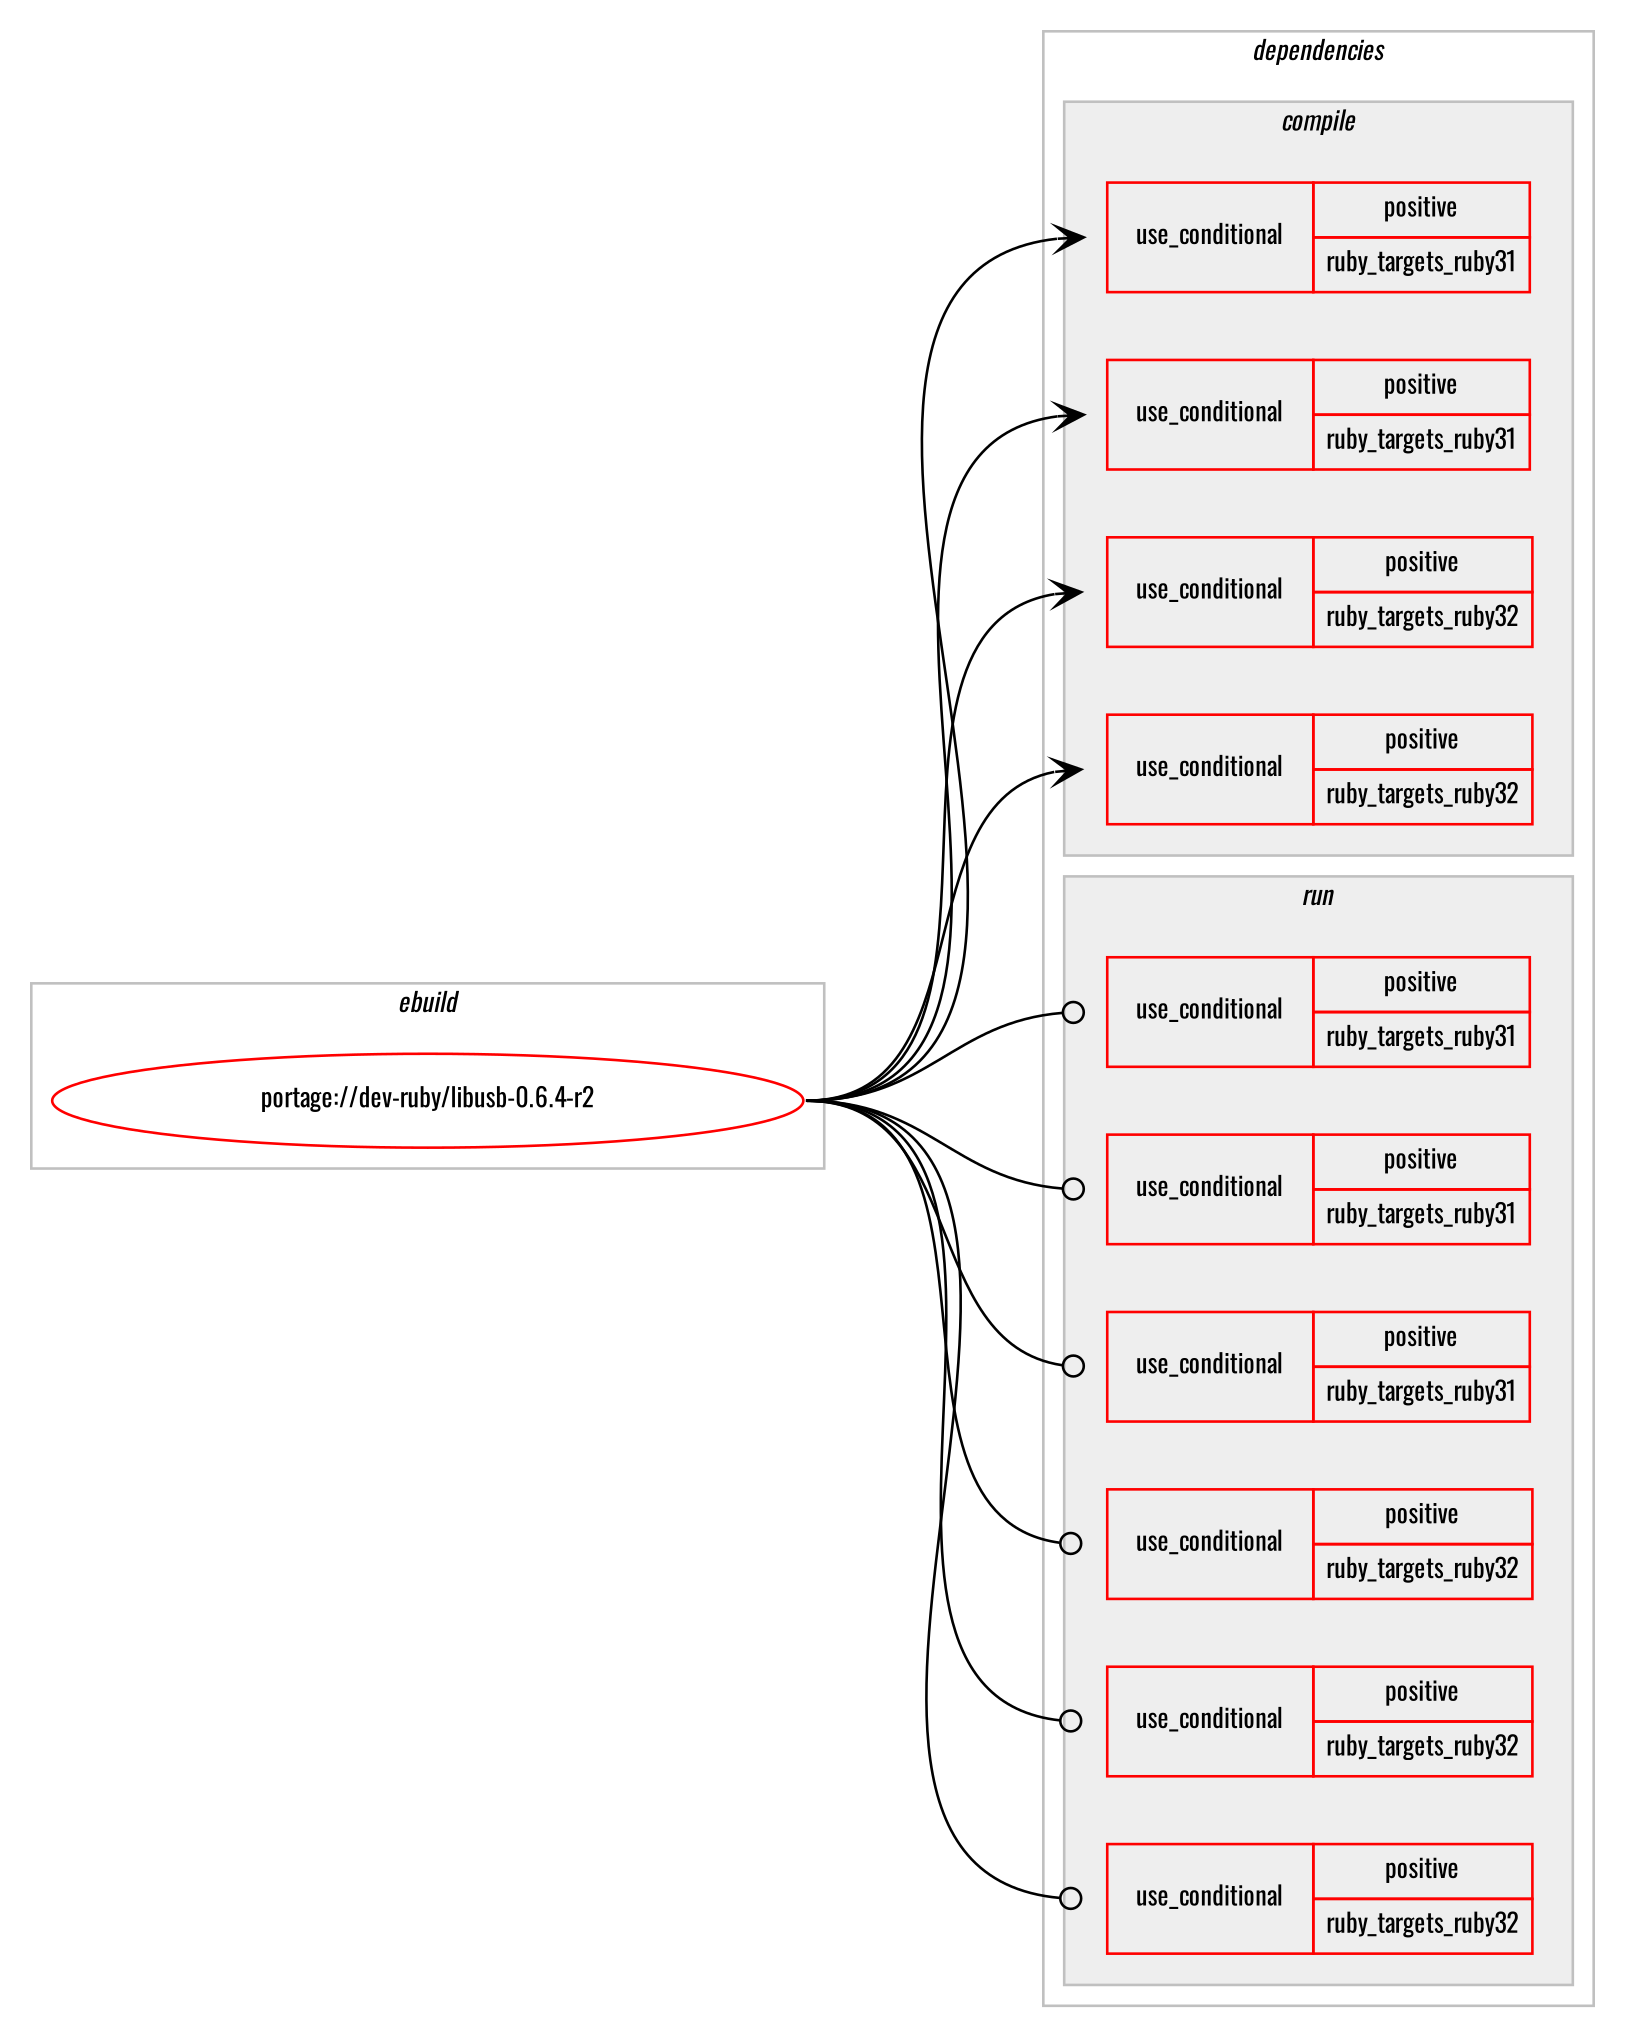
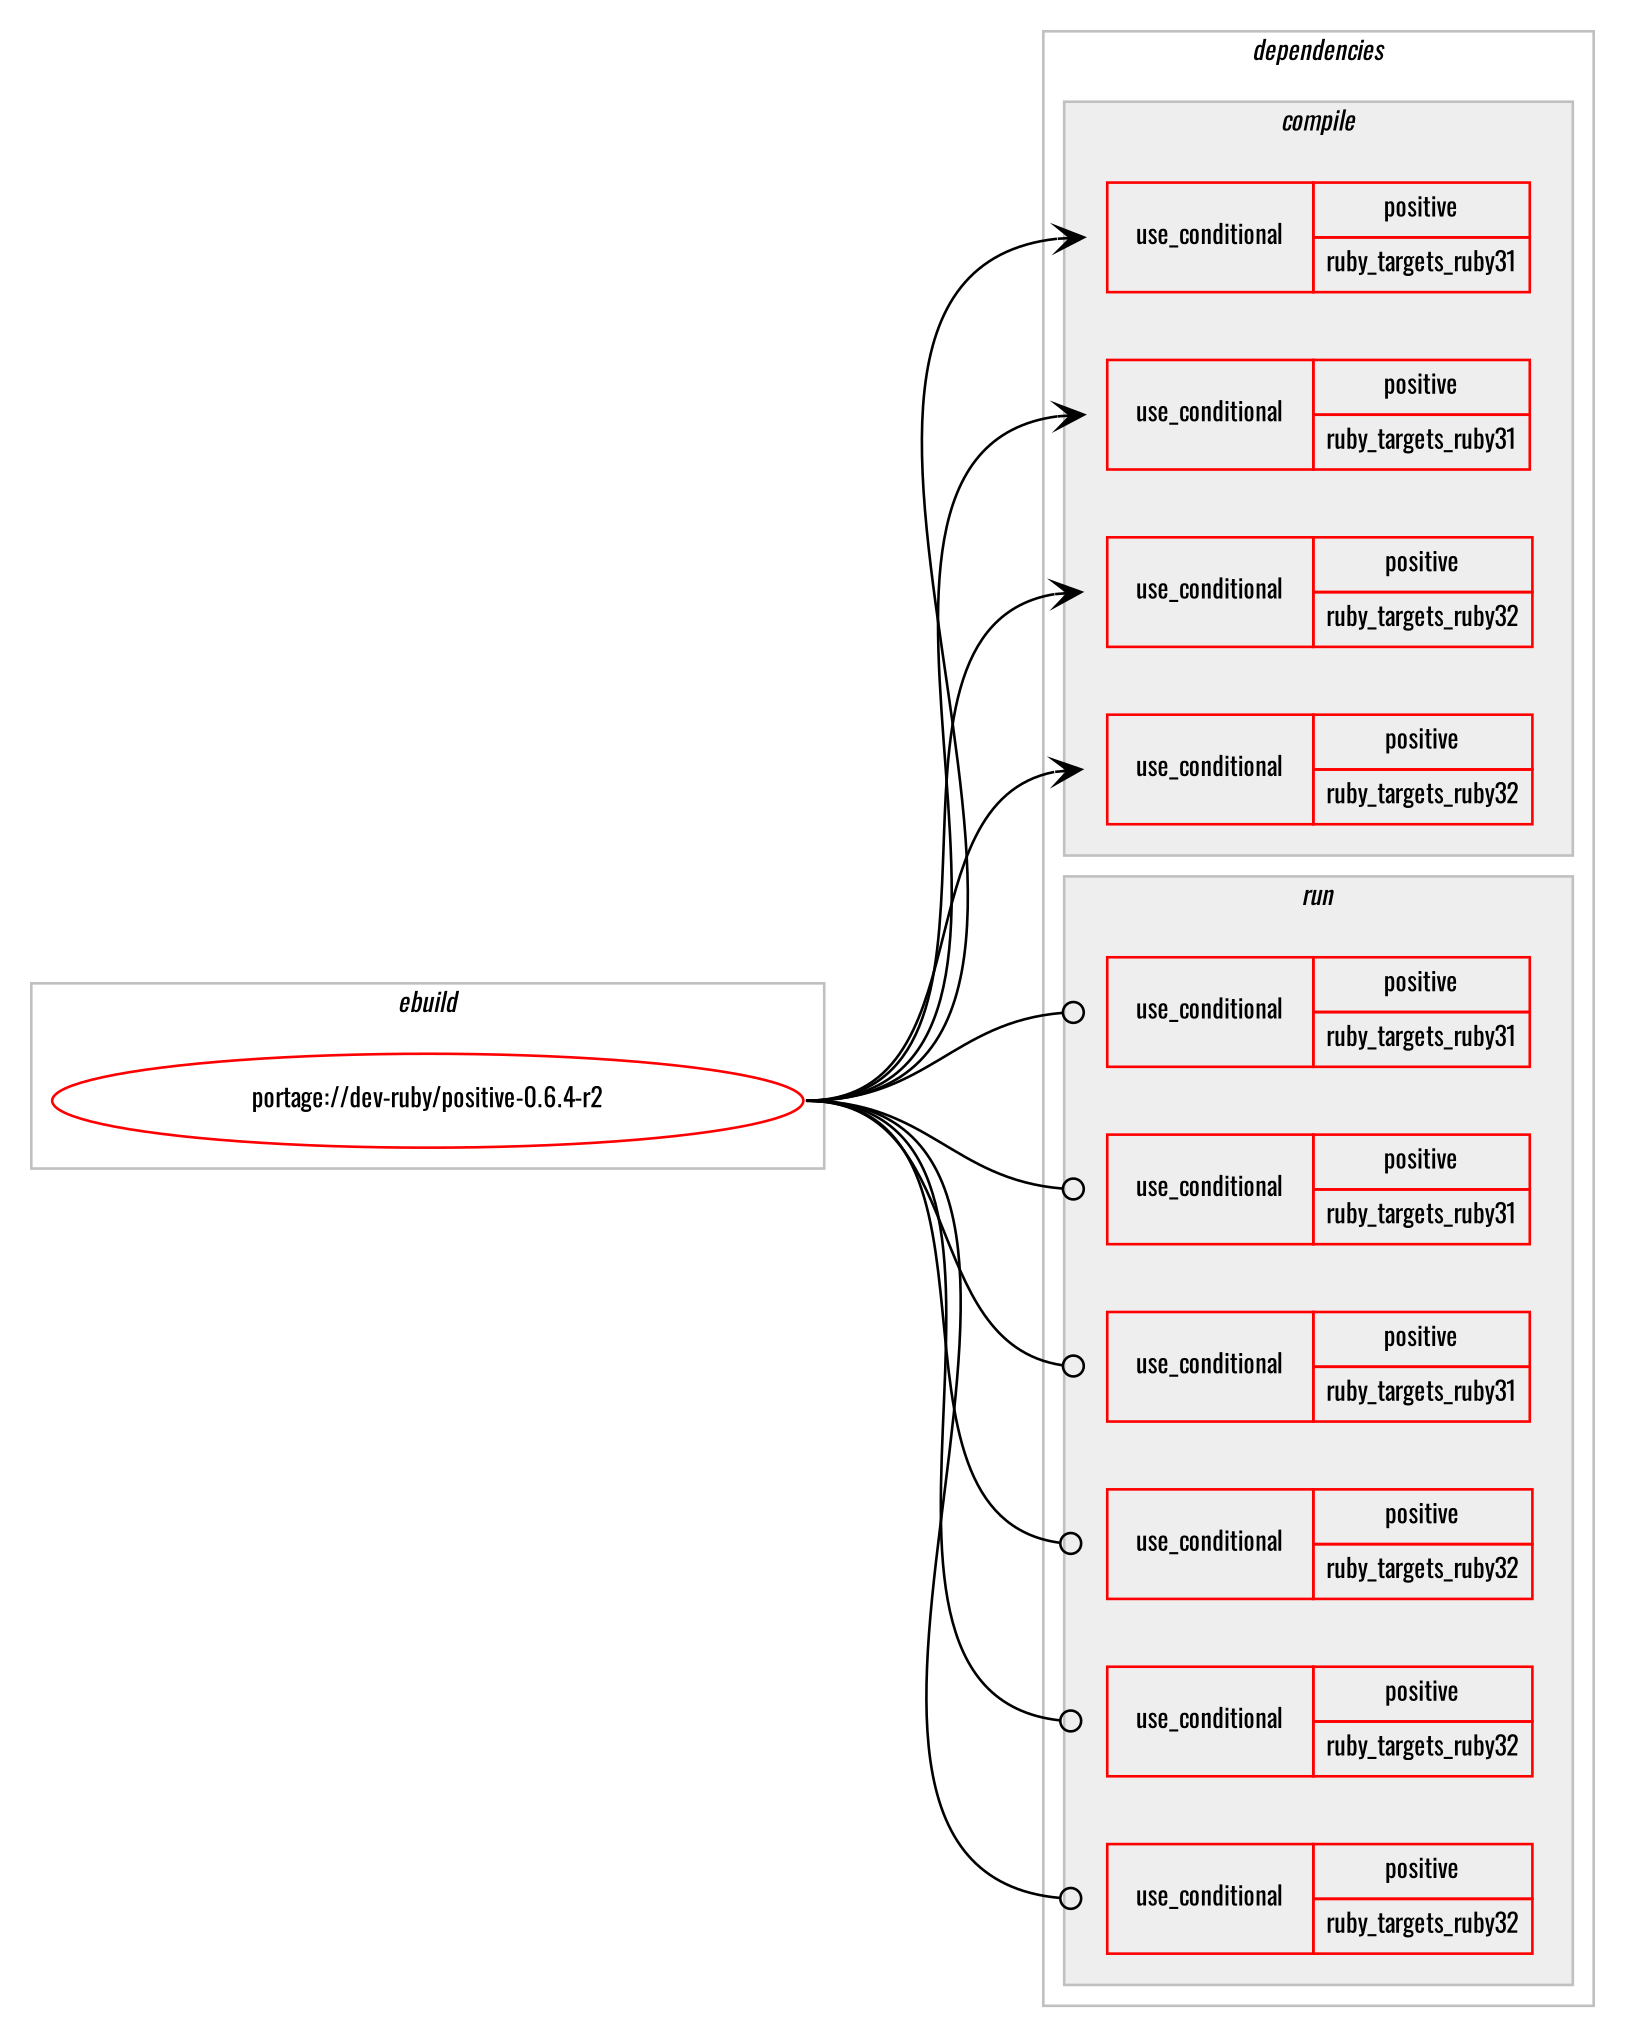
  digraph {
    compound=true
    concentrate=true
    fontname=Oswald
    fontsize=10
    newrank=true
    rankdir=LR
    ranksep=1.5
    node [color=red fontname=Oswald fontsize=10 shape=none]
    edge [arrowhead=odot headport=w style=solid tailport=e weight=20 fontname=Oswald]
-   n1 [label="portage://dev-ruby/libusb-0.6.4-r2" width=4 shape=""]
+   n1 [label="portage://dev-ruby/positive-0.6.4-r2" width=4 shape=""]
    n2 [label=<<TABLE BORDER="0" CELLBORDER="1" CELLSPACING="0" CELLPADDING="4"><TR><TD ROWSPAN="3" CELLPADDING="10">use_conditional</TD></TR><TR><TD>positive</TD></TR><TR><TD>ruby_targets_ruby31</TD></TR></TABLE>>]
    n3 [label=<<TABLE BORDER="0" CELLBORDER="1" CELLSPACING="0" CELLPADDING="4"><TR><TD ROWSPAN="3" CELLPADDING="10">use_conditional</TD></TR><TR><TD>positive</TD></TR><TR><TD>ruby_targets_ruby31</TD></TR></TABLE>>]
    n4 [label=<<TABLE BORDER="0" CELLBORDER="1" CELLSPACING="0" CELLPADDING="4"><TR><TD ROWSPAN="3" CELLPADDING="10">use_conditional</TD></TR><TR><TD>positive</TD></TR><TR><TD>ruby_targets_ruby32</TD></TR></TABLE>>]
    n5 [label=<<TABLE BORDER="0" CELLBORDER="1" CELLSPACING="0" CELLPADDING="4"><TR><TD ROWSPAN="3" CELLPADDING="10">use_conditional</TD></TR><TR><TD>positive</TD></TR><TR><TD>ruby_targets_ruby32</TD></TR></TABLE>>]
    n6 [label=<<TABLE BORDER="0" CELLBORDER="1" CELLSPACING="0" CELLPADDING="4"><TR><TD ROWSPAN="3" CELLPADDING="10">use_conditional</TD></TR><TR><TD>positive</TD></TR><TR><TD>ruby_targets_ruby31</TD></TR></TABLE>>]
    n7 [label=<<TABLE BORDER="0" CELLBORDER="1" CELLSPACING="0" CELLPADDING="4"><TR><TD ROWSPAN="3" CELLPADDING="10">use_conditional</TD></TR><TR><TD>positive</TD></TR><TR><TD>ruby_targets_ruby31</TD></TR></TABLE>>]
    n8 [label=<<TABLE BORDER="0" CELLBORDER="1" CELLSPACING="0" CELLPADDING="4"><TR><TD ROWSPAN="3" CELLPADDING="10">use_conditional</TD></TR><TR><TD>positive</TD></TR><TR><TD>ruby_targets_ruby31</TD></TR></TABLE>>]
    n9 [label=<<TABLE BORDER="0" CELLBORDER="1" CELLSPACING="0" CELLPADDING="4"><TR><TD ROWSPAN="3" CELLPADDING="10">use_conditional</TD></TR><TR><TD>positive</TD></TR><TR><TD>ruby_targets_ruby32</TD></TR></TABLE>>]
    n10 [label=<<TABLE BORDER="0" CELLBORDER="1" CELLSPACING="0" CELLPADDING="4"><TR><TD ROWSPAN="3" CELLPADDING="10">use_conditional</TD></TR><TR><TD>positive</TD></TR><TR><TD>ruby_targets_ruby32</TD></TR></TABLE>>]
    n11 [label=<<TABLE BORDER="0" CELLBORDER="1" CELLSPACING="0" CELLPADDING="4"><TR><TD ROWSPAN="3" CELLPADDING="10">use_conditional</TD></TR><TR><TD>positive</TD></TR><TR><TD>ruby_targets_ruby32</TD></TR></TABLE>>]
    subgraph cluster_1 {
      color=gray
      label=<<i>ebuild</i>>
      rank=same
      n1
    }
    subgraph cluster_2 {
      color=gray
      label=<<i>dependencies</i>>
      subgraph cluster_3 {
        color=gray
        fillcolor="#eeeeee"
        label=<<i>compile</i>>
        style=filled
        subgraph sub_4 {
          color=gray
          fillcolor="#eeeeee"
          label=<<i>compile</i>>
          style=filled
          n2
        }
        subgraph sub_5 {
          color=gray
          fillcolor="#eeeeee"
          label=<<i>compile</i>>
          style=filled
          n3
        }
        subgraph sub_6 {
          color=gray
          fillcolor="#eeeeee"
          label=<<i>compile</i>>
          style=filled
          n4
        }
        subgraph sub_7 {
          color=gray
          fillcolor="#eeeeee"
          label=<<i>compile</i>>
          style=filled
          n5
        }
      }
      subgraph cluster_8 {
        color=gray
        fillcolor="#eeeeee"
        label=<<i>compile and run</i>>
        style=filled
      }
      subgraph cluster_9 {
        color=gray
        fillcolor="#eeeeee"
        label=<<i>run</i>>
        style=filled
        subgraph sub_10 {
          color=gray
          fillcolor="#eeeeee"
          label=<<i>run</i>>
          style=filled
          n6
        }
        subgraph sub_11 {
          color=gray
          fillcolor="#eeeeee"
          label=<<i>run</i>>
          style=filled
          n7
        }
        subgraph sub_12 {
          color=gray
          fillcolor="#eeeeee"
          label=<<i>run</i>>
          style=filled
          n8
        }
        subgraph sub_13 {
          color=gray
          fillcolor="#eeeeee"
          label=<<i>run</i>>
          style=filled
          n9
        }
        subgraph sub_14 {
          color=gray
          fillcolor="#eeeeee"
          label=<<i>run</i>>
          style=filled
          n10
        }
        subgraph sub_15 {
          color=gray
          fillcolor="#eeeeee"
          label=<<i>run</i>>
          style=filled
          n11
        }
      }
    }
    subgraph cluster_16 {
      color=gray
      label=<<i>candidates</i>>
      rank=same
    }
    n1 -> n2 [arrowhead=vee]
    n1 -> n3 [arrowhead=vee]
    n1 -> n4 [arrowhead=vee]
    n1 -> n5 [arrowhead=vee]
    n1 -> n6
    n1 -> n7
    n1 -> n8
    n1 -> n9
    n1 -> n10
    n1 -> n11
  }
